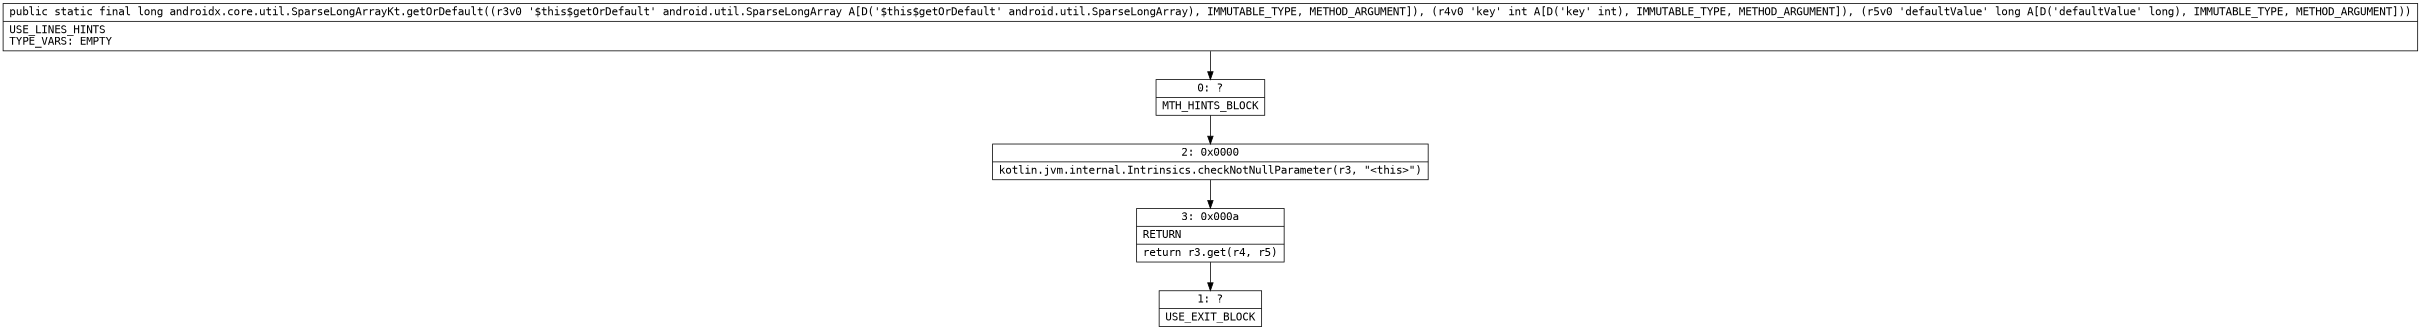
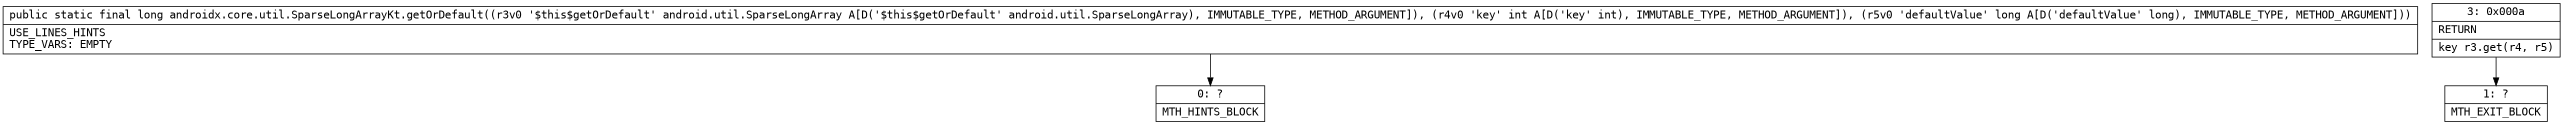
  digraph {
    fontname="DejaVu Sans Mono"
    node [fontname="DejaVu Sans Mono" shape=record]
    edge [fontname="DejaVu Sans Mono"]
    n1 [label="{0\:\ ?|MTH_HINTS_BLOCK\l}"]
-   n2 [label="{2\:\ 0x0000|kotlin.jvm.internal.Intrinsics.checkNotNullParameter(r3, \"\<this\>\")\l}"]
-   n3 [label="{3\:\ 0x000a|RETURN\l|return r3.get(r4, r5)\l}"]
-   n4 [label="{1\:\ ?|USE_EXIT_BLOCK\l}"]
+   n3 [label="{3\:\ 0x000a|RETURN\l|key r3.get(r4, r5)\l}"]
+   n4 [label="{1\:\ ?|MTH_EXIT_BLOCK\l}"]
    n5 [label="{public static final long androidx.core.util.SparseLongArrayKt.getOrDefault((r3v0 '$this$getOrDefault' android.util.SparseLongArray A[D('$this$getOrDefault' android.util.SparseLongArray), IMMUTABLE_TYPE, METHOD_ARGUMENT]), (r4v0 'key' int A[D('key' int), IMMUTABLE_TYPE, METHOD_ARGUMENT]), (r5v0 'defaultValue' long A[D('defaultValue' long), IMMUTABLE_TYPE, METHOD_ARGUMENT]))  | USE_LINES_HINTS\lTYPE_VARS: EMPTY\l}"]
-   n1 -> n2
-   n2 -> n3
    n3 -> n4
    n5 -> n1
  }
